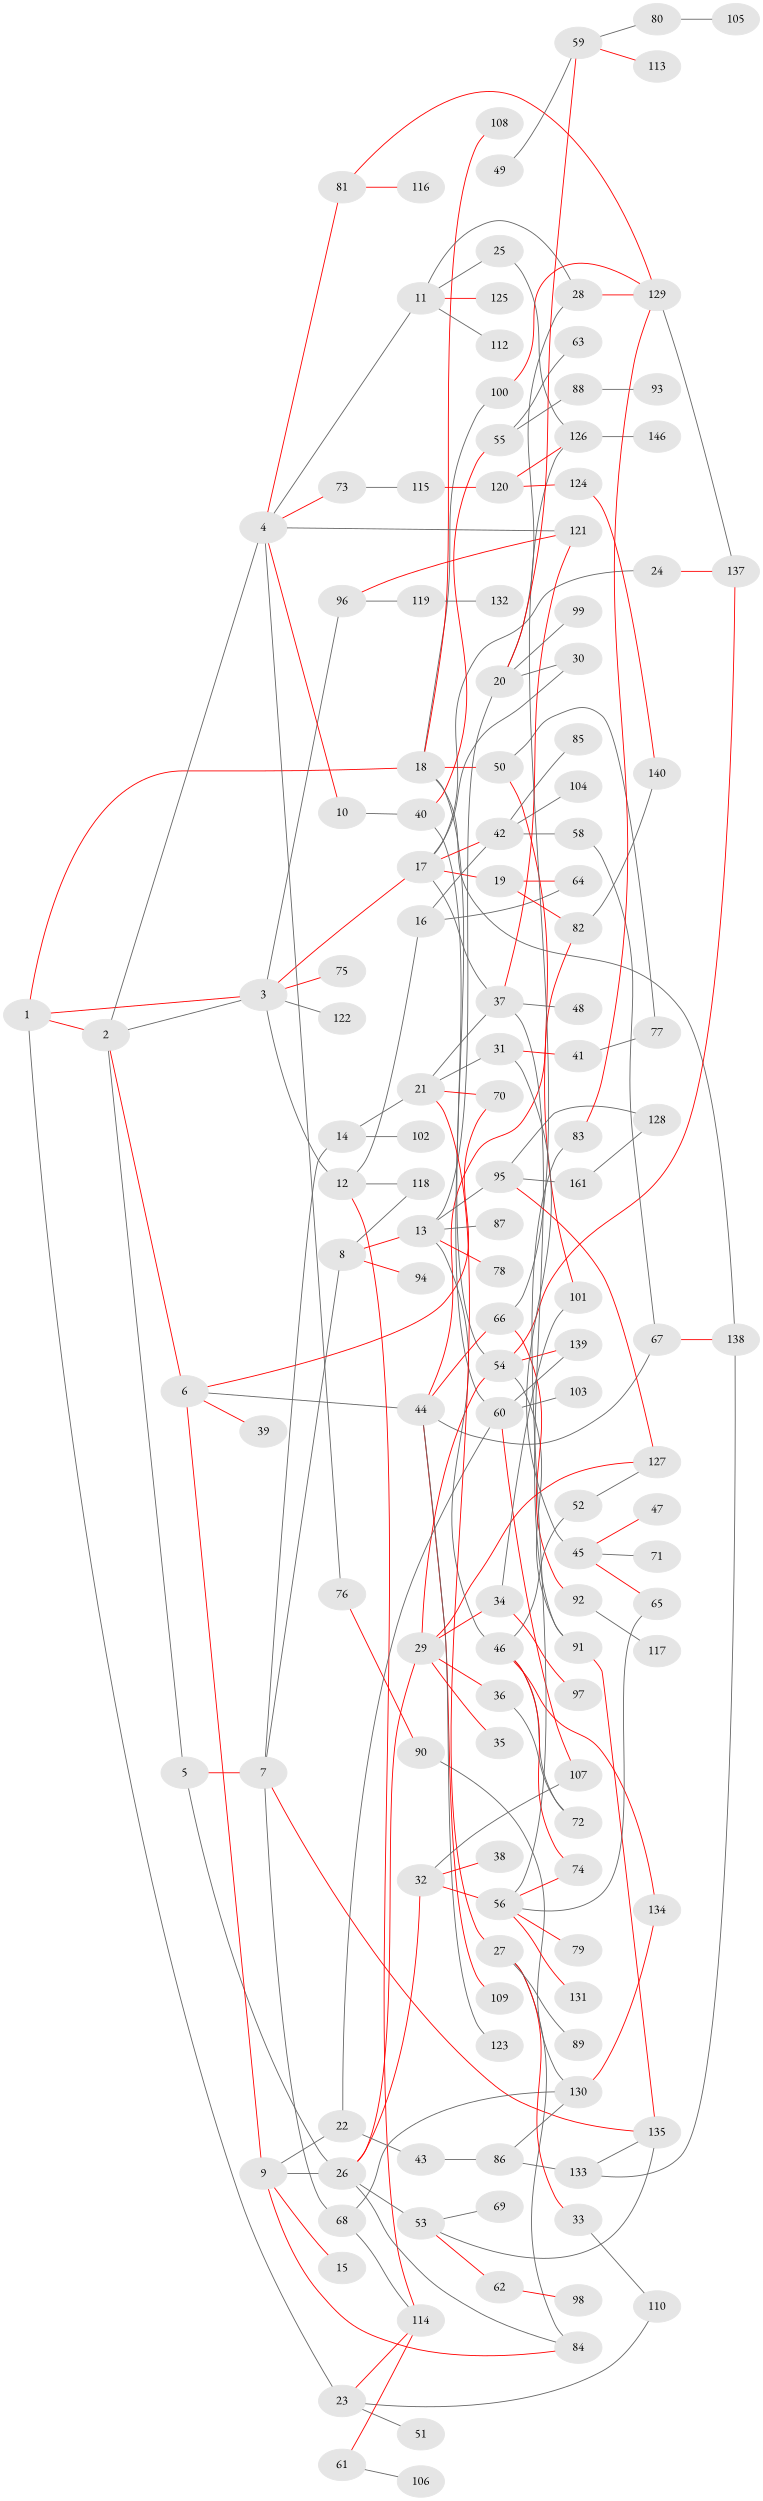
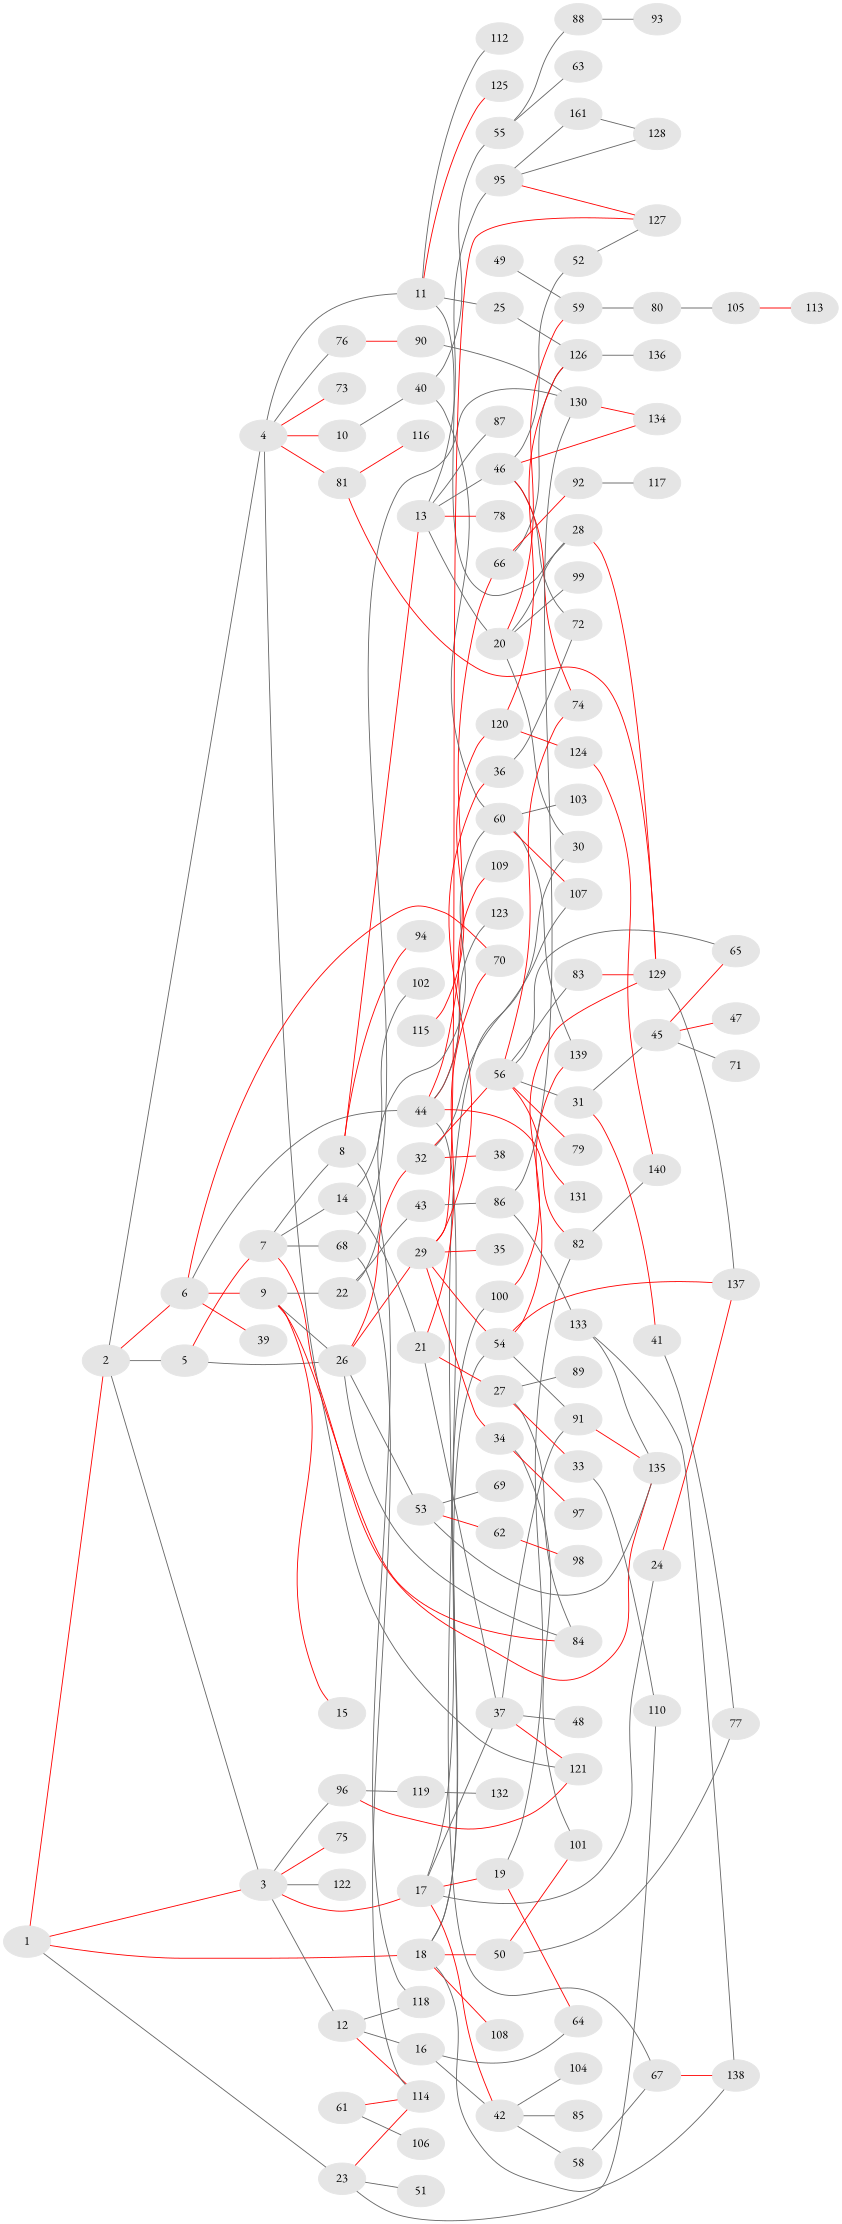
  graph {
    fontname="EB Garamond"
    rankdir=LR
    node [color=gray90 fontname="EB Garamond" style=filled]
    edge [color=gray40 fontname="EB Garamond"]
    1
    2
    3
    18
    23
    4
    5
    6
    12
    17
    75
    96
    122
    50
    54
    100
    108
    138
    114
    51
    110
    10
    11
    73
    76
    81
    121
    7
    26
    9
    39
    44
    70
    118
    16
    42
    19
    24
    30
    37
    119
    40
    25
    28
    112
    125
    115
    90
    129
    116
    8
    14
    68
    135
    84
    29
    32
    53
    15
    22
    82
    66
    67
    109
    123
    13
    94
    21
    102
    130
    20
    46
    78
    87
    95
    43
    60
    55
    126
    64
    59
    99
    72
    52
    74
    134
    127
    n88 [label=161]
    128
    27
    31
    58
    85
    104
    137
    48
    91
    77
    101
    139
    140
    80
    33
    89
    41
    45
    86
    107
    103
-   136 [label=146]
+   136
    34
    35
    36
    38
    56
    62
    69
    97
    47
    65
    71
    79
    83
    131
    49
    63
    88
    133
    92
    98
    93
    61
    106
    105
    117
    120
    113
    132
    124
    1 -- 2 [color=red]
    1 -- 3 [color=red]
    1 -- 18 [color=red]
    1 -- 23
    2 -- 3
    2 -- 4
    2 -- 5
    2 -- 6 [color=red]
    3 -- 12
    3 -- 17 [color=red]
    3 -- 75 [color=red]
    3 -- 96
    3 -- 122
    18 -- 50 [color=red]
    18 -- 54
    18 -- 100
    18 -- 108 [color=red]
    18 -- 138
    23 -- 114 [color=red]
    23 -- 51
    23 -- 110
    4 -- 10 [color=red]
    4 -- 11
    4 -- 73 [color=red]
    4 -- 76
    4 -- 81 [color=red]
    4 -- 121
    5 -- 7 [color=red]
    5 -- 26
    6 -- 9 [color=red]
    6 -- 39 [color=red]
    6 -- 44
    6 -- 70 [color=red]
    12 -- 114 [color=red]
    12 -- 118
    12 -- 16
    17 -- 42 [color=red]
    17 -- 19 [color=red]
    17 -- 24
    17 -- 30
    17 -- 37
    96 -- 121 [color=red]
    96 -- 119
    50 -- 77
    50 -- 101 [color=red]
    54 -- 137 [color=red]
    54 -- 91
    54 -- 139 [color=red]
    100 -- 129 [color=red]
    10 -- 40
    11 -- 25
    11 -- 28
    11 -- 112
    11 -- 125 [color=red]
-   73 -- 115
    76 -- 90 [color=red]
    81 -- 129 [color=red]
    81 -- 116 [color=red]
    7 -- 8
    7 -- 14
    7 -- 68
    7 -- 135 [color=red]
    26 -- 84
    26 -- 29 [color=red]
    26 -- 32 [color=red]
    26 -- 53
    9 -- 26
    9 -- 84 [color=red]
    9 -- 15 [color=red]
    9 -- 22
    44 -- 82 [color=red]
    44 -- 66 [color=red]
    44 -- 67
    44 -- 109 [color=red]
    44 -- 123
    16 -- 42
    16 -- 64
    42 -- 58
    42 -- 85
    42 -- 104
-   19 -- 82 [color=red]
+   19 -- 82
    19 -- 64 [color=red]
    24 -- 137 [color=red]
    37 -- 121 [color=red]
    37 -- 48
    37 -- 91
    119 -- 132
    40 -- 60
-   40 -- 55 [color=red]
+   40 -- 55
    25 -- 126
    28 -- 129 [color=red]
    115 -- 120 [color=red]
    90 -- 130
    129 -- 137
    8 -- 118
    8 -- 13 [color=red]
    8 -- 94 [color=red]
    14 -- 21
    14 -- 102
    68 -- 114
    68 -- 130
    29 -- 54 [color=red]
    29 -- 127 [color=red]
    29 -- 34 [color=red]
    29 -- 35 [color=red]
    29 -- 36 [color=red]
    32 -- 107
    32 -- 38 [color=red]
    32 -- 56 [color=red]
    53 -- 135
    53 -- 62 [color=red]
    53 -- 69
    22 -- 43
    22 -- 60
    82 -- 140
    66 -- 126
    66 -- 92 [color=red]
    67 -- 138 [color=red]
    13 -- 20
    13 -- 46
    13 -- 78 [color=red]
    13 -- 87
    13 -- 95
    21 -- 70 [color=red]
    21 -- 37
    21 -- 27 [color=red]
-   21 -- 31
+   56 -- 31
    130 -- 134 [color=red]
    20 -- 30
    20 -- 28
    20 -- 59 [color=red]
    20 -- 99
    46 -- 72
    46 -- 52
    46 -- 74 [color=red]
    46 -- 134 [color=red]
    95 -- 127 [color=red]
    95 -- n88
    95 -- 128
    43 -- 86
    60 -- 139
    60 -- 107 [color=red]
    60 -- 103
    55 -- 63
    55 -- 88
    126 -- 136
    59 -- 80
    52 -- 127
    n88 -- 128
    27 -- 84
    27 -- 33 [color=red]
    27 -- 89
    31 -- 41 [color=red]
    31 -- 45
    58 -- 67
    91 -- 135 [color=red]
    80 -- 105
    33 -- 110
    41 -- 77
    45 -- 47 [color=red]
    45 -- 65 [color=red]
    45 -- 71
    86 -- 130
    86 -- 133
    34 -- 101
    34 -- 97 [color=red]
    36 -- 72
    56 -- 74 [color=red]
    56 -- 65
    56 -- 79 [color=red]
    56 -- 83
    56 -- 131 [color=red]
    62 -- 98 [color=red]
    83 -- 129 [color=red]
    49 -- 59
    88 -- 93
    133 -- 138
    133 -- 135
    92 -- 117
    61 -- 114 [color=red]
    61 -- 106
-   59 -- 113 [color=red]
+   105 -- 113 [color=red]
    120 -- 126 [color=red]
    120 -- 124 [color=red]
    124 -- 140 [color=red]
  }
